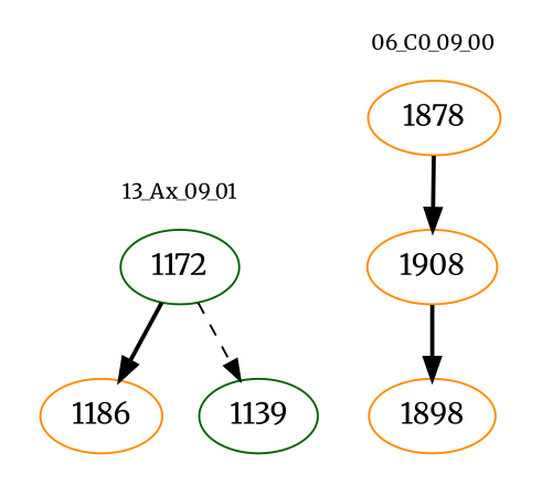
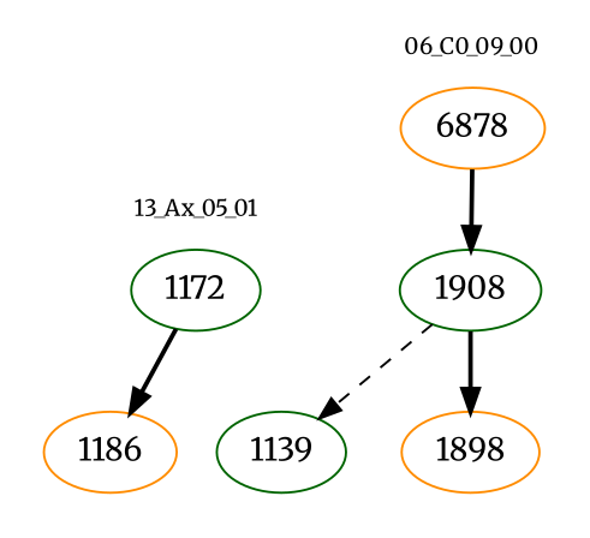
  digraph {
    fontname=Merriweather
    node [color=darkorange fontname=Merriweather]
    edge [color=black fontname=Merriweather style=bold]
    n1 [color=darkgreen label=1172]
    n2 [color=darkgreen label=1139]
    n3 [label=1186]
-   n4 [label=1878]
+   n4 [label=6878]
    n5 [label=1898]
-   n6 [label=1908]
+   n6 [color=darkgreen label=1908]
    subgraph cluster_1 {
      color=white
      fontsize=10
-     label="13_Ax_09_01"
+     label="13_Ax_05_01"
      n1
      n2
      n3
    }
    subgraph cluster_2 {
      color=white
      fontsize=10
      label="06_C0_09_00"
      n4
      n5
      n6
    }
-   n1 -> n2 [style=dashed]
+   n6 -> n2 [style=dashed]
    n1 -> n3
    n4 -> n6
    n6 -> n5
  }
